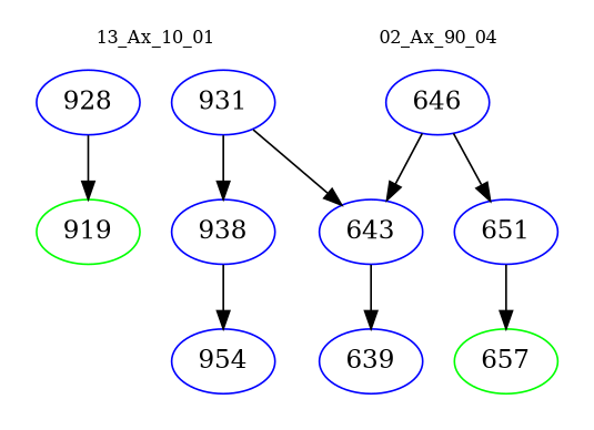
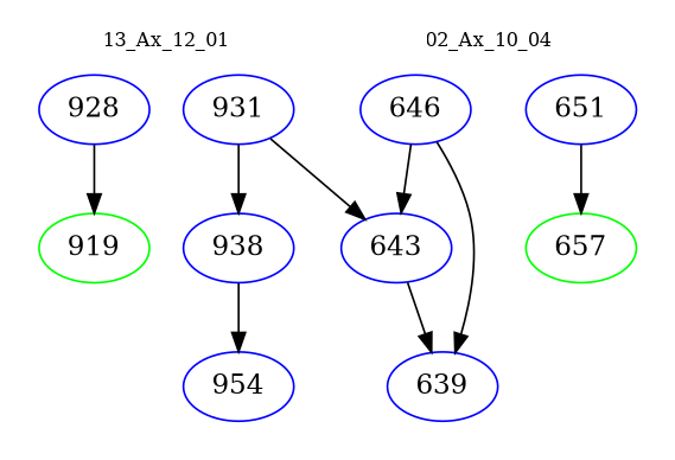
  digraph {
    node [color=blue]
    edge [color=black]
    n1 [label=931]
    n2 [label=928]
    n3 [label=938]
    n4 [color=green label=919]
    n5 [label=954]
    n6 [label=646]
    n7 [label=643]
    n8 [label=651]
    n9 [label=639]
    n10 [color=green label=657]
    subgraph cluster_1 {
      color=white
      fontsize=10
-     label="13_Ax_10_01"
+     label="13_Ax_12_01"
      n1
      n2
      n3
      n4
      n5
    }
    subgraph cluster_2 {
      color=white
      fontsize=10
-     label="02_Ax_90_04"
+     label="02_Ax_10_04"
      n6
      n7
      n8
      n9
      n10
    }
    n1 -> n3
    n1 -> n7
    n2 -> n4
    n3 -> n5
    n6 -> n7
-   n6 -> n8
+   n6 -> n9
    n7 -> n9
    n8 -> n10
  }
